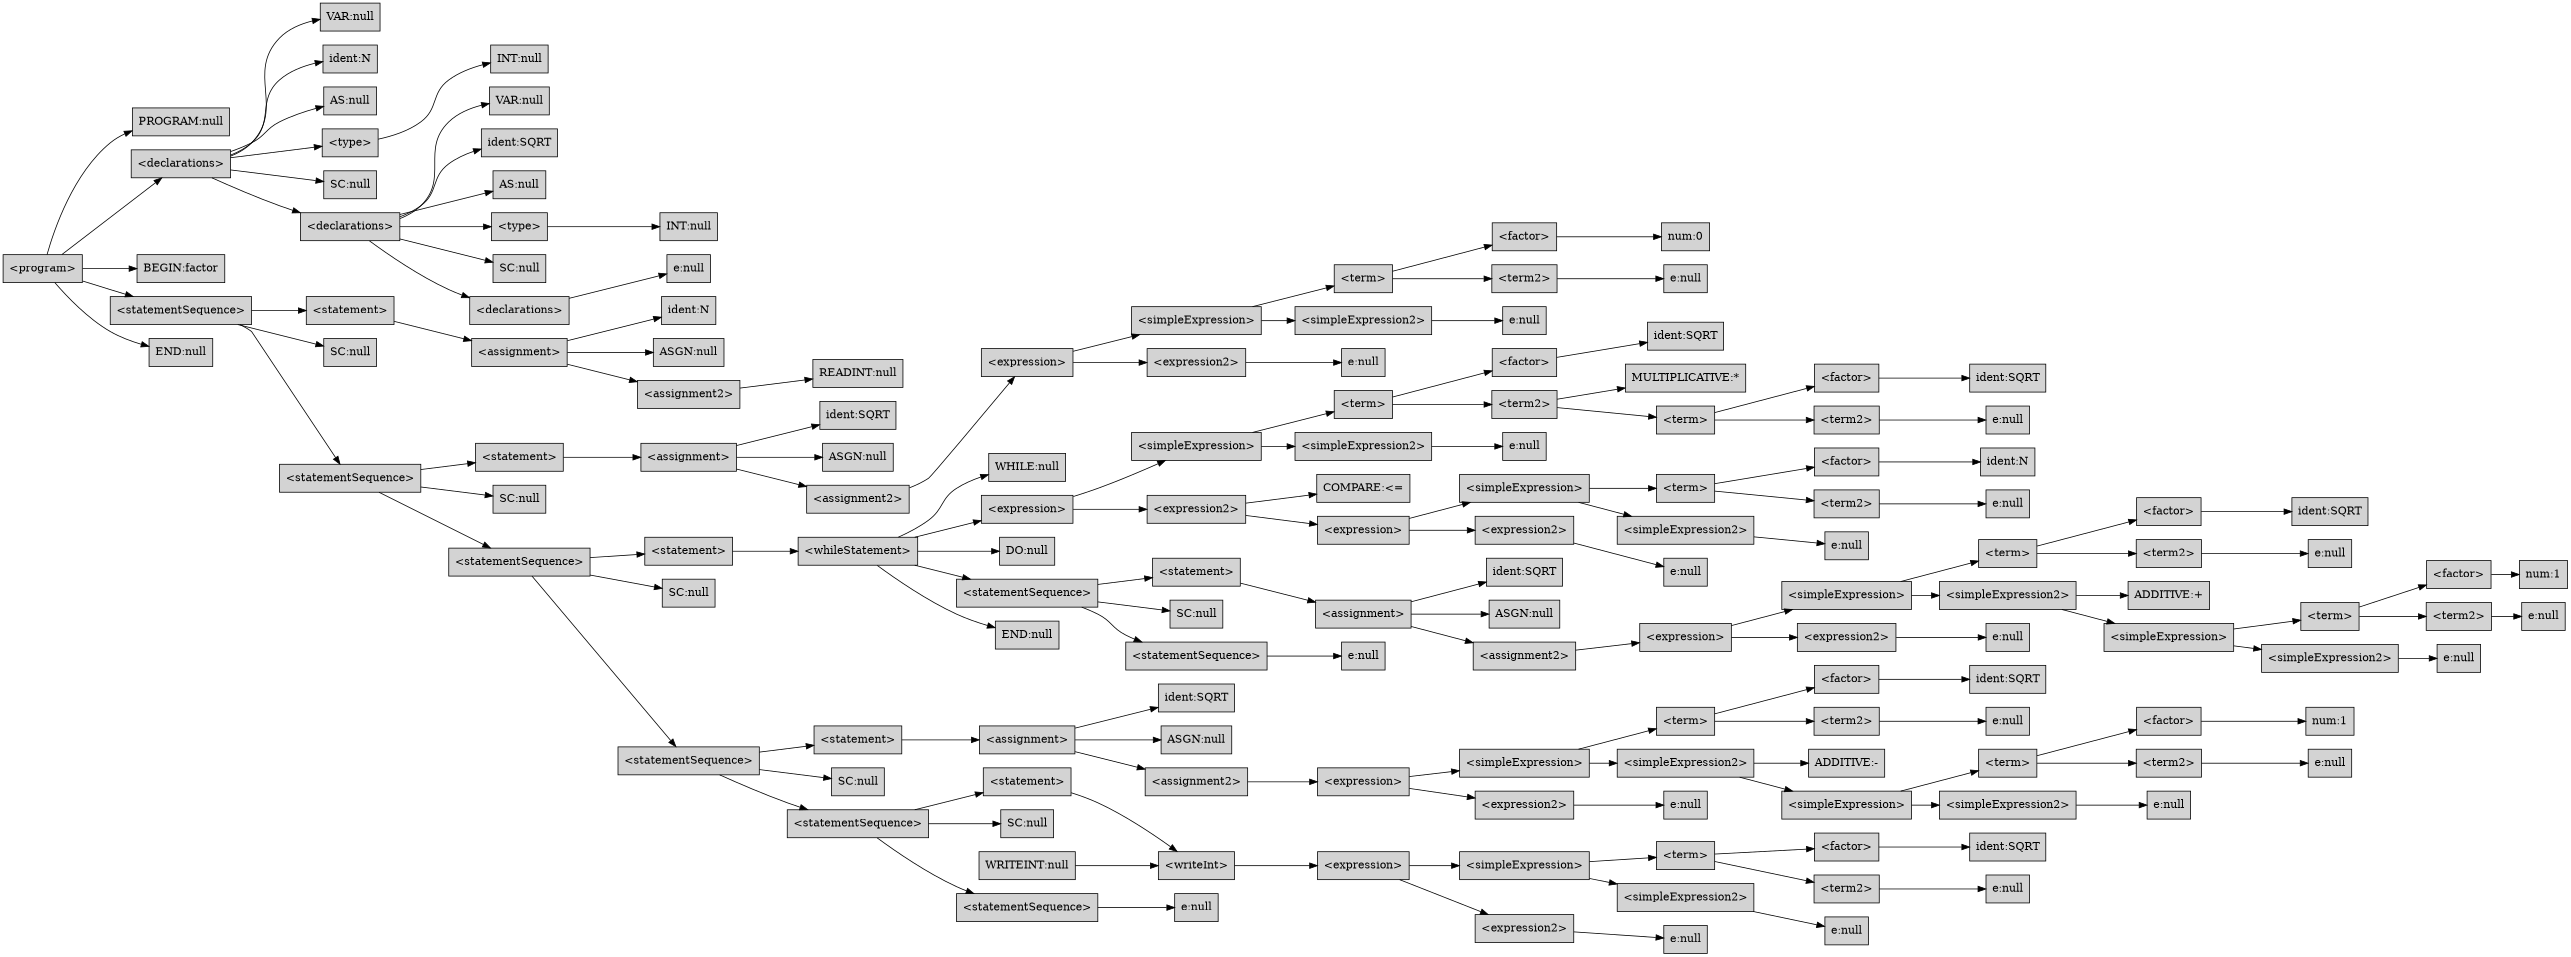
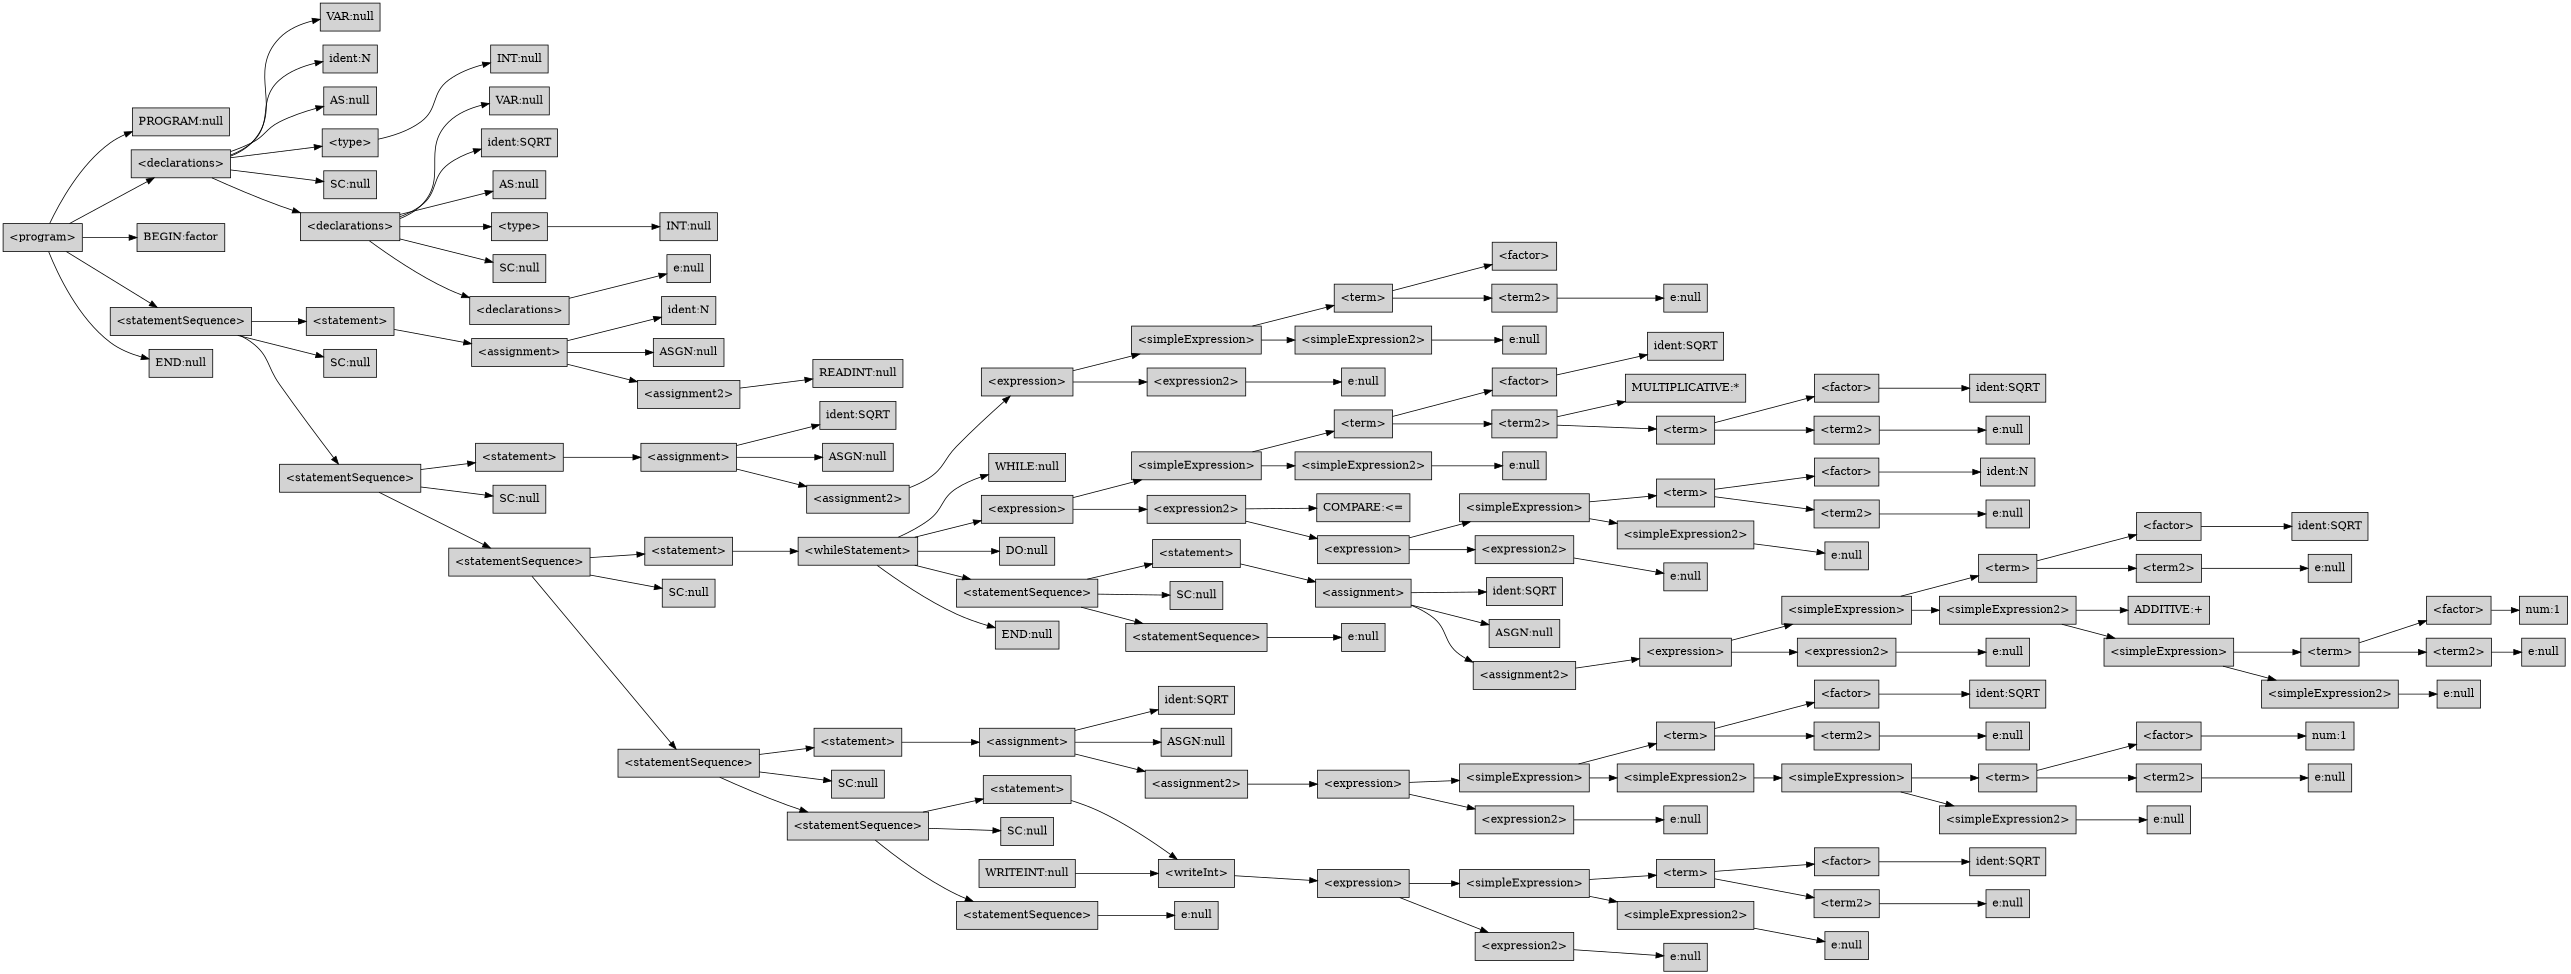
  digraph {
    ordering=out
    rankdir=LR
    node [fillcolor="/x11/lightgrey" shape=box style=filled]
    n1 [label="<program>"]
    n2 [label="PROGRAM:null"]
    n3 [label="<declarations>"]
    n4 [label="BEGIN:factor"]
    n5 [label="<statementSequence>"]
    n6 [label="END:null"]
    n7 [label="VAR:null"]
    n8 [label="ident:N"]
    n9 [label="AS:null"]
    n10 [label="<type>"]
    n11 [label="SC:null"]
    n12 [label="<declarations>"]
    n13 [label="<statement>"]
    n14 [label="SC:null"]
    n15 [label="<statementSequence>"]
    n16 [label="INT:null"]
    n17 [label="VAR:null"]
    n18 [label="ident:SQRT"]
    n19 [label="AS:null"]
    n20 [label="<type>"]
    n21 [label="SC:null"]
    n22 [label="<declarations>"]
    n23 [label="INT:null"]
    n24 [label="e:null"]
    n25 [label="<assignment>"]
    n26 [label="<statement>"]
    n27 [label="SC:null"]
    n28 [label="<statementSequence>"]
    n29 [label="ident:N"]
    n30 [label="ASGN:null"]
    n31 [label="<assignment2>"]
    n32 [label="READINT:null"]
    n33 [label="<assignment>"]
    n34 [label="<statement>"]
    n35 [label="SC:null"]
    n36 [label="<statementSequence>"]
    n37 [label="ident:SQRT"]
    n38 [label="ASGN:null"]
    n39 [label="<assignment2>"]
    n40 [label="<expression>"]
    n41 [label="<simpleExpression>"]
    n42 [label="<expression2>"]
    n43 [label="<term>"]
    n44 [label="<simpleExpression2>"]
    n45 [label="e:null"]
    n46 [label="<factor>"]
    n47 [label="<term2>"]
    n48 [label="e:null"]
-   n49 [label="num:0"]
    n50 [label="e:null"]
    n51 [label="<whileStatement>"]
    n52 [label="<statement>"]
    n53 [label="SC:null"]
    n54 [label="<statementSequence>"]
    n55 [label="WHILE:null"]
    n56 [label="<expression>"]
    n57 [label="DO:null"]
    n58 [label="<statementSequence>"]
    n59 [label="END:null"]
    n60 [label="<simpleExpression>"]
    n61 [label="<expression2>"]
    n62 [label="<statement>"]
    n63 [label="SC:null"]
    n64 [label="<statementSequence>"]
    n65 [label="<term>"]
    n66 [label="<simpleExpression2>"]
    n67 [label="COMPARE:<="]
    n68 [label="<expression>"]
    n69 [label="<factor>"]
    n70 [label="<term2>"]
    n71 [label="e:null"]
    n72 [label="ident:SQRT"]
    n73 [label="MULTIPLICATIVE:*"]
    n74 [label="<term>"]
    n75 [label="<factor>"]
    n76 [label="<term2>"]
    n77 [label="ident:SQRT"]
    n78 [label="e:null"]
    n79 [label="<simpleExpression>"]
    n80 [label="<expression2>"]
    n81 [label="<term>"]
    n82 [label="<simpleExpression2>"]
    n83 [label="e:null"]
    n84 [label="<factor>"]
    n85 [label="<term2>"]
    n86 [label="e:null"]
    n87 [label="ident:N"]
    n88 [label="e:null"]
    n89 [label="<assignment>"]
    n90 [label="e:null"]
    n91 [label="ident:SQRT"]
    n92 [label="ASGN:null"]
    n93 [label="<assignment2>"]
    n94 [label="<expression>"]
    n95 [label="<simpleExpression>"]
    n96 [label="<expression2>"]
    n97 [label="<term>"]
    n98 [label="<simpleExpression2>"]
    n99 [label="e:null"]
    n100 [label="<factor>"]
    n101 [label="<term2>"]
    n102 [label="ADDITIVE:+"]
    n103 [label="<simpleExpression>"]
    n104 [label="ident:SQRT"]
    n105 [label="e:null"]
    n106 [label="<term>"]
    n107 [label="<simpleExpression2>"]
    n108 [label="<factor>"]
    n109 [label="<term2>"]
    n110 [label="e:null"]
    n111 [label="num:1"]
    n112 [label="e:null"]
    n113 [label="<assignment>"]
    n114 [label="<statement>"]
    n115 [label="SC:null"]
    n116 [label="<statementSequence>"]
    n117 [label="ident:SQRT"]
    n118 [label="ASGN:null"]
    n119 [label="<assignment2>"]
    n120 [label="<expression>"]
    n121 [label="<simpleExpression>"]
    n122 [label="<expression2>"]
    n123 [label="<term>"]
    n124 [label="<simpleExpression2>"]
    n125 [label="e:null"]
    n126 [label="<factor>"]
    n127 [label="<term2>"]
-   n128 [label="ADDITIVE:-"]
    n129 [label="<simpleExpression>"]
    n130 [label="ident:SQRT"]
    n131 [label="e:null"]
    n132 [label="<term>"]
    n133 [label="<simpleExpression2>"]
    n134 [label="<factor>"]
    n135 [label="<term2>"]
    n136 [label="e:null"]
    n137 [label="num:1"]
    n138 [label="e:null"]
    n139 [label="<writeInt>"]
    n140 [label="e:null"]
    n141 [label="<expression>"]
    n142 [label="WRITEINT:null"]
    n143 [label="<simpleExpression>"]
    n144 [label="<expression2>"]
    n145 [label="<term>"]
    n146 [label="<simpleExpression2>"]
    n147 [label="e:null"]
    n148 [label="<factor>"]
    n149 [label="<term2>"]
    n150 [label="e:null"]
    n151 [label="ident:SQRT"]
    n152 [label="e:null"]
    n1 -> n2
    n1 -> n3
    n1 -> n4
    n1 -> n5
    n1 -> n6
    n3 -> n7
    n3 -> n8
    n3 -> n9
    n3 -> n10
    n3 -> n11
    n3 -> n12
    n5 -> n13
    n5 -> n14
    n5 -> n15
    n10 -> n16
    n12 -> n17
    n12 -> n18
    n12 -> n19
    n12 -> n20
    n12 -> n21
    n12 -> n22
    n13 -> n25
    n15 -> n26
    n15 -> n27
    n15 -> n28
    n20 -> n23
    n22 -> n24
    n25 -> n29
    n25 -> n30
    n25 -> n31
    n26 -> n33
    n28 -> n34
    n28 -> n35
    n28 -> n36
    n31 -> n32
    n33 -> n37
    n33 -> n38
    n33 -> n39
    n34 -> n51
    n36 -> n52
    n36 -> n53
    n36 -> n54
    n39 -> n40
    n40 -> n41
    n40 -> n42
    n41 -> n43
    n41 -> n44
    n42 -> n45
    n43 -> n46
    n43 -> n47
    n44 -> n48
-   n46 -> n49
    n47 -> n50
    n51 -> n55
    n51 -> n56
    n51 -> n57
    n51 -> n58
    n51 -> n59
    n52 -> n113
    n54 -> n114
    n54 -> n115
    n54 -> n116
    n56 -> n60
    n56 -> n61
    n58 -> n62
    n58 -> n63
    n58 -> n64
    n60 -> n65
    n60 -> n66
    n61 -> n67
    n61 -> n68
    n62 -> n89
    n64 -> n90
    n65 -> n69
    n65 -> n70
    n66 -> n71
    n68 -> n79
    n68 -> n80
    n69 -> n72
    n70 -> n73
    n70 -> n74
    n74 -> n75
    n74 -> n76
    n75 -> n77
    n76 -> n78
    n79 -> n81
    n79 -> n82
    n80 -> n83
    n81 -> n84
    n81 -> n85
    n82 -> n86
    n84 -> n87
    n85 -> n88
    n89 -> n91
    n89 -> n92
    n89 -> n93
    n93 -> n94
    n94 -> n95
    n94 -> n96
    n95 -> n97
    n95 -> n98
    n96 -> n99
    n97 -> n100
    n97 -> n101
    n98 -> n102
    n98 -> n103
    n100 -> n104
    n101 -> n105
    n103 -> n106
    n103 -> n107
    n106 -> n108
    n106 -> n109
    n107 -> n110
    n108 -> n111
    n109 -> n112
    n113 -> n117
    n113 -> n118
    n113 -> n119
    n114 -> n139
    n116 -> n140
    n119 -> n120
    n120 -> n121
    n120 -> n122
    n121 -> n123
    n121 -> n124
    n122 -> n125
    n123 -> n126
    n123 -> n127
-   n124 -> n128
    n124 -> n129
    n126 -> n130
    n127 -> n131
    n129 -> n132
    n129 -> n133
    n132 -> n134
    n132 -> n135
    n133 -> n136
    n134 -> n137
    n135 -> n138
    n139 -> n141
    n141 -> n143
    n141 -> n144
    n142 -> n139
    n143 -> n145
    n143 -> n146
    n144 -> n147
    n145 -> n148
    n145 -> n149
    n146 -> n150
    n148 -> n151
    n149 -> n152
  }
